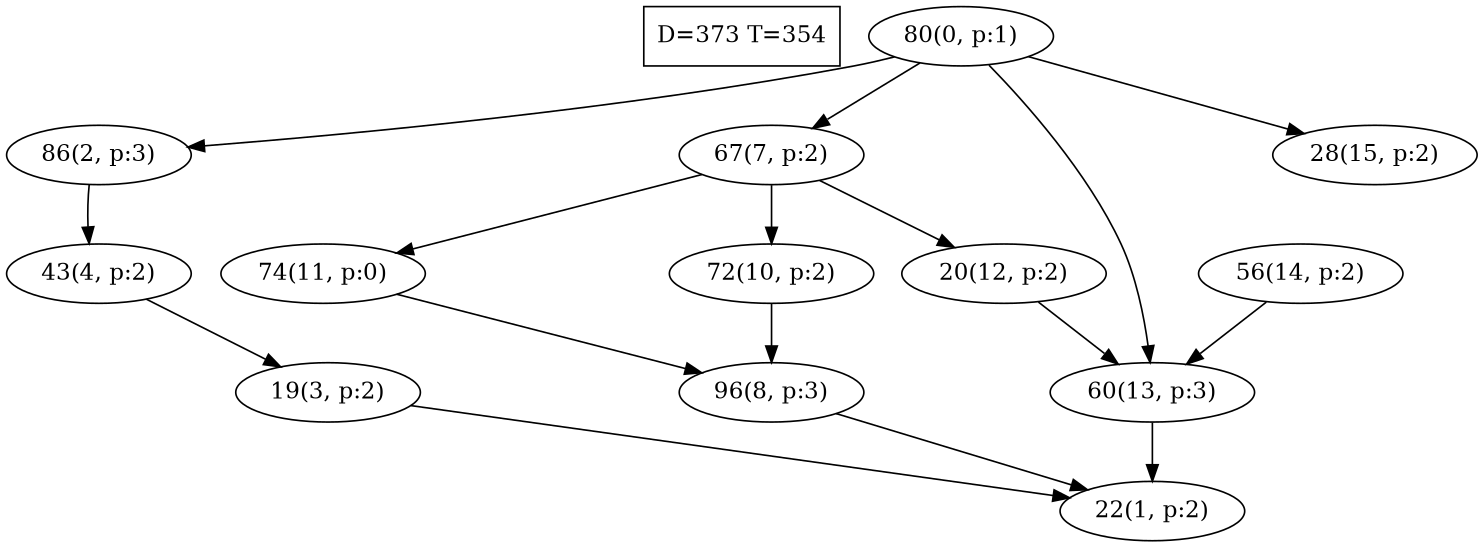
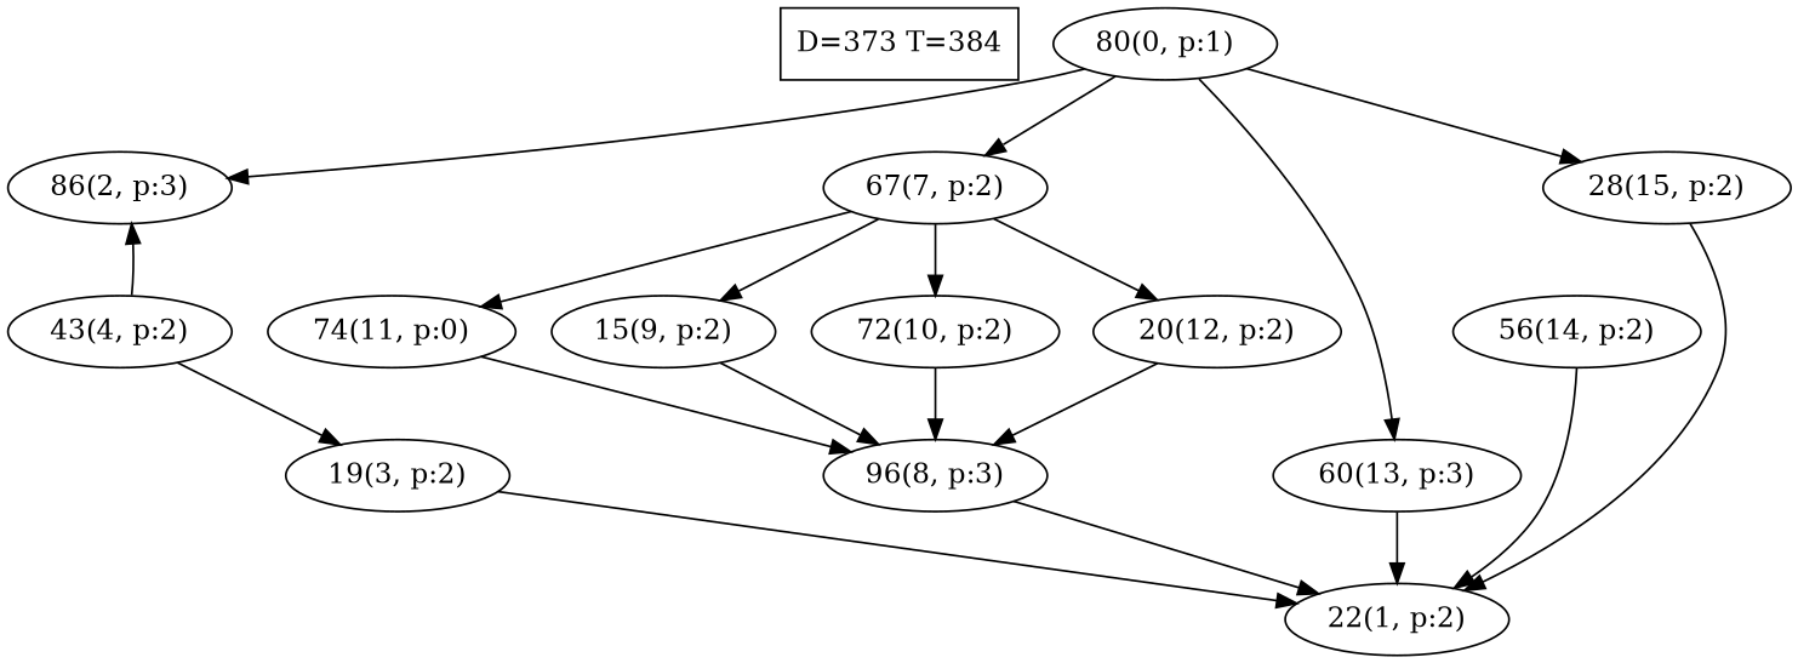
  digraph {
-   n1 [label="D=373 T=354" shape=box]
+   n1 [label="D=373 T=384" shape=box]
    n2 [label="80(0, p:1)"]
    n3 [label="86(2, p:3)"]
    n4 [label="67(7, p:2)"]
    n5 [label="60(13, p:3)"]
    n6 [label="28(15, p:2)"]
    n7 [label="43(4, p:2)"]
+   n8 [label="15(9, p:2)"]
    n9 [label="72(10, p:2)"]
    n10 [label="74(11, p:0)"]
    n11 [label="20(12, p:2)"]
    n12 [label="22(1, p:2)"]
    n13 [label="56(14, p:2)"]
    n14 [label="19(3, p:2)"]
    n15 [label="96(8, p:3)"]
    n2 -> n3
    n2 -> n4
    n2 -> n5
    n2 -> n6
-   n3 -> n7
+   n7 -> n3
+   n4 -> n8
    n4 -> n9
    n4 -> n10
    n4 -> n11
    n5 -> n12
+   n6 -> n12
    n7 -> n14
+   n8 -> n15
    n9 -> n15
    n10 -> n15
-   n11 -> n5
-   n13 -> n5
+   n11 -> n15
+   n13 -> n12
    n14 -> n12
    n15 -> n12
  }
